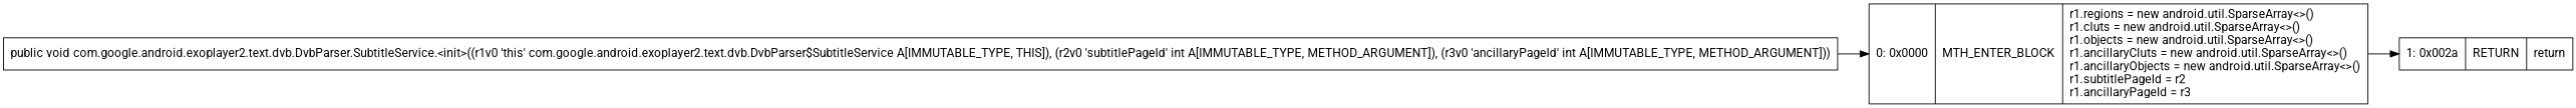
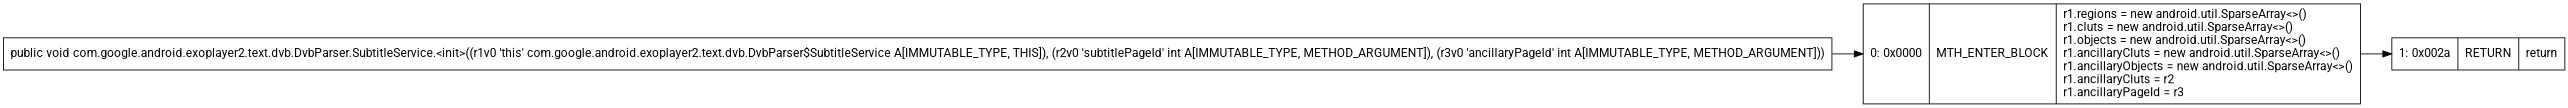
  digraph {
    rankdir=LR
    fontname=Roboto
    node [shape=record fontname=Roboto]
    edge [fontname=Roboto]
-   n1 [label="{0\:\ 0x0000|MTH_ENTER_BLOCK\l|r1.regions = new android.util.SparseArray\<\>()\lr1.cluts = new android.util.SparseArray\<\>()\lr1.objects = new android.util.SparseArray\<\>()\lr1.ancillaryCluts = new android.util.SparseArray\<\>()\lr1.ancillaryObjects = new android.util.SparseArray\<\>()\lr1.subtitlePageId = r2\lr1.ancillaryPageId = r3\l}"]
+   n1 [label="{0\:\ 0x0000|MTH_ENTER_BLOCK\l|r1.regions = new android.util.SparseArray\<\>()\lr1.cluts = new android.util.SparseArray\<\>()\lr1.objects = new android.util.SparseArray\<\>()\lr1.ancillaryCluts = new android.util.SparseArray\<\>()\lr1.ancillaryObjects = new android.util.SparseArray\<\>()\lr1.ancillaryCluts = r2\lr1.ancillaryPageId = r3\l}"]
    n2 [label="{1\:\ 0x002a|RETURN\l|return\l}"]
    n3 [label="{public void com.google.android.exoplayer2.text.dvb.DvbParser.SubtitleService.\<init\>((r1v0 'this' com.google.android.exoplayer2.text.dvb.DvbParser$SubtitleService A[IMMUTABLE_TYPE, THIS]), (r2v0 'subtitlePageId' int A[IMMUTABLE_TYPE, METHOD_ARGUMENT]), (r3v0 'ancillaryPageId' int A[IMMUTABLE_TYPE, METHOD_ARGUMENT])) }"]
    n1 -> n2
    n3 -> n1
  }
